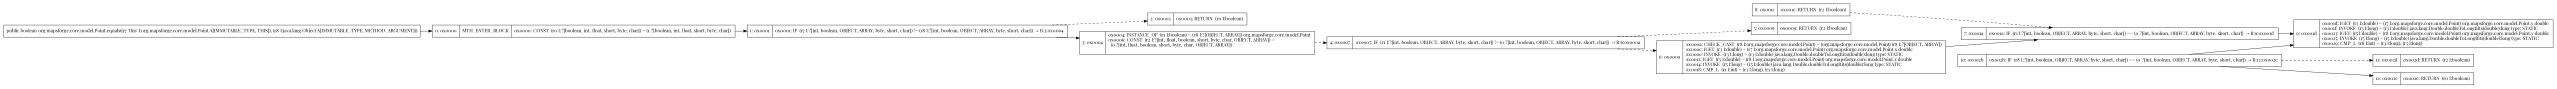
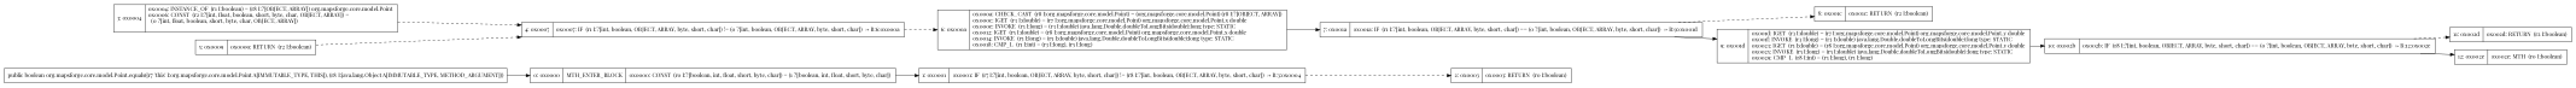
  digraph {
    fontname="Playfair Display"
    rankdir=LR
    node [fontname="Playfair Display" shape=record]
    edge [fontname="Playfair Display"]
    n1 [label="{0\:\ 0x0000|MTH_ENTER_BLOCK\l|0x0000: CONST  (r0 I:?[boolean, int, float, short, byte, char]) = (1 ?[boolean, int, float, short, byte, char]) \l}"]
    n2 [label="{1\:\ 0x0001|0x0001: IF  (r7 I:?[int, boolean, OBJECT, ARRAY, byte, short, char]) != (r8 I:?[int, boolean, OBJECT, ARRAY, byte, short, char])  \-\> B:3:0x0004 \l}"]
    n3 [label="{2\:\ 0x0003|0x0003: RETURN  (r0 I:boolean) \l}"]
    n4 [label="{3\:\ 0x0004|0x0004: INSTANCE_OF  (r1 I:boolean) = (r8 I:?[OBJECT, ARRAY]) org.mapsforge.core.model.Point \l0x0006: CONST  (r2 I:?[int, float, boolean, short, byte, char, OBJECT, ARRAY]) = \l  (0 ?[int, float, boolean, short, byte, char, OBJECT, ARRAY])\l \l}"]
    n5 [label="{4\:\ 0x0007|0x0007: IF  (r1 I:?[int, boolean, OBJECT, ARRAY, byte, short, char]) != (0 ?[int, boolean, OBJECT, ARRAY, byte, short, char])  \-\> B:6:0x000a \l}"]
    n6 [label="{5\:\ 0x0009|0x0009: RETURN  (r2 I:boolean) \l}"]
    n7 [label="{6\:\ 0x000a|0x000a: CHECK_CAST  (r8 I:org.mapsforge.core.model.Point) = (org.mapsforge.core.model.Point) (r8 I:?[OBJECT, ARRAY]) \l0x000c: IGET  (r3 I:double) = (r7 I:org.mapsforge.core.model.Point) org.mapsforge.core.model.Point.x double \l0x000e: INVOKE  (r3 I:long) = (r3 I:double) java.lang.Double.doubleToLongBits(double):long type: STATIC \l0x0012: IGET  (r5 I:double) = (r8 I:org.mapsforge.core.model.Point) org.mapsforge.core.model.Point.x double \l0x0014: INVOKE  (r5 I:long) = (r5 I:double) java.lang.Double.doubleToLongBits(double):long type: STATIC \l0x0018: CMP_L  (r1 I:int) = (r3 I:long), (r5 I:long) \l}"]
    n8 [label="{7\:\ 0x001a|0x001a: IF  (r1 I:?[int, boolean, OBJECT, ARRAY, byte, short, char]) == (0 ?[int, boolean, OBJECT, ARRAY, byte, short, char])  \-\> B:9:0x001d \l}"]
    n9 [label="{8\:\ 0x001c|0x001c: RETURN  (r2 I:boolean) \l}"]
    n10 [label="{9\:\ 0x001d|0x001d: IGET  (r3 I:double) = (r7 I:org.mapsforge.core.model.Point) org.mapsforge.core.model.Point.y double \l0x001f: INVOKE  (r3 I:long) = (r3 I:double) java.lang.Double.doubleToLongBits(double):long type: STATIC \l0x0023: IGET  (r5 I:double) = (r8 I:org.mapsforge.core.model.Point) org.mapsforge.core.model.Point.y double \l0x0025: INVOKE  (r5 I:long) = (r5 I:double) java.lang.Double.doubleToLongBits(double):long type: STATIC \l0x0029: CMP_L  (r8 I:int) = (r3 I:long), (r5 I:long) \l}"]
    n11 [label="{10\:\ 0x002b|0x002b: IF  (r8 I:?[int, boolean, OBJECT, ARRAY, byte, short, char]) == (0 ?[int, boolean, OBJECT, ARRAY, byte, short, char])  \-\> B:12:0x002e \l}"]
    n12 [label="{11\:\ 0x002d|0x002d: RETURN  (r2 I:boolean) \l}"]
-   n13 [label="{12\:\ 0x002e|0x002e: RETURN  (r0 I:boolean) \l}"]
+   n13 [label="{12\:\ 0x002e|0x002e: MTH  (r0 I:boolean) \l}"]
    n14 [label="{public boolean org.mapsforge.core.model.Point.equals((r7 'this' I:org.mapsforge.core.model.Point A[IMMUTABLE_TYPE, THIS]), (r8 I:java.lang.Object A[IMMUTABLE_TYPE, METHOD_ARGUMENT])) }"]
    n1 -> n2
    n2 -> n3 [style=dashed]
-   n2 -> n4
    n4 -> n5 [style=dashed]
-   n5 -> n6 [style=dashed]
+   n6 -> n5 [style=dashed]
    n5 -> n7 [style=dashed]
    n7 -> n8
-   n9 -> n8 [style=dashed]
+   n8 -> n9 [style=dashed]
    n8 -> n10
-   n11 -> n10
+   n10 -> n11
    n11 -> n12 [style=dashed]
    n11 -> n13
    n14 -> n1
  }
